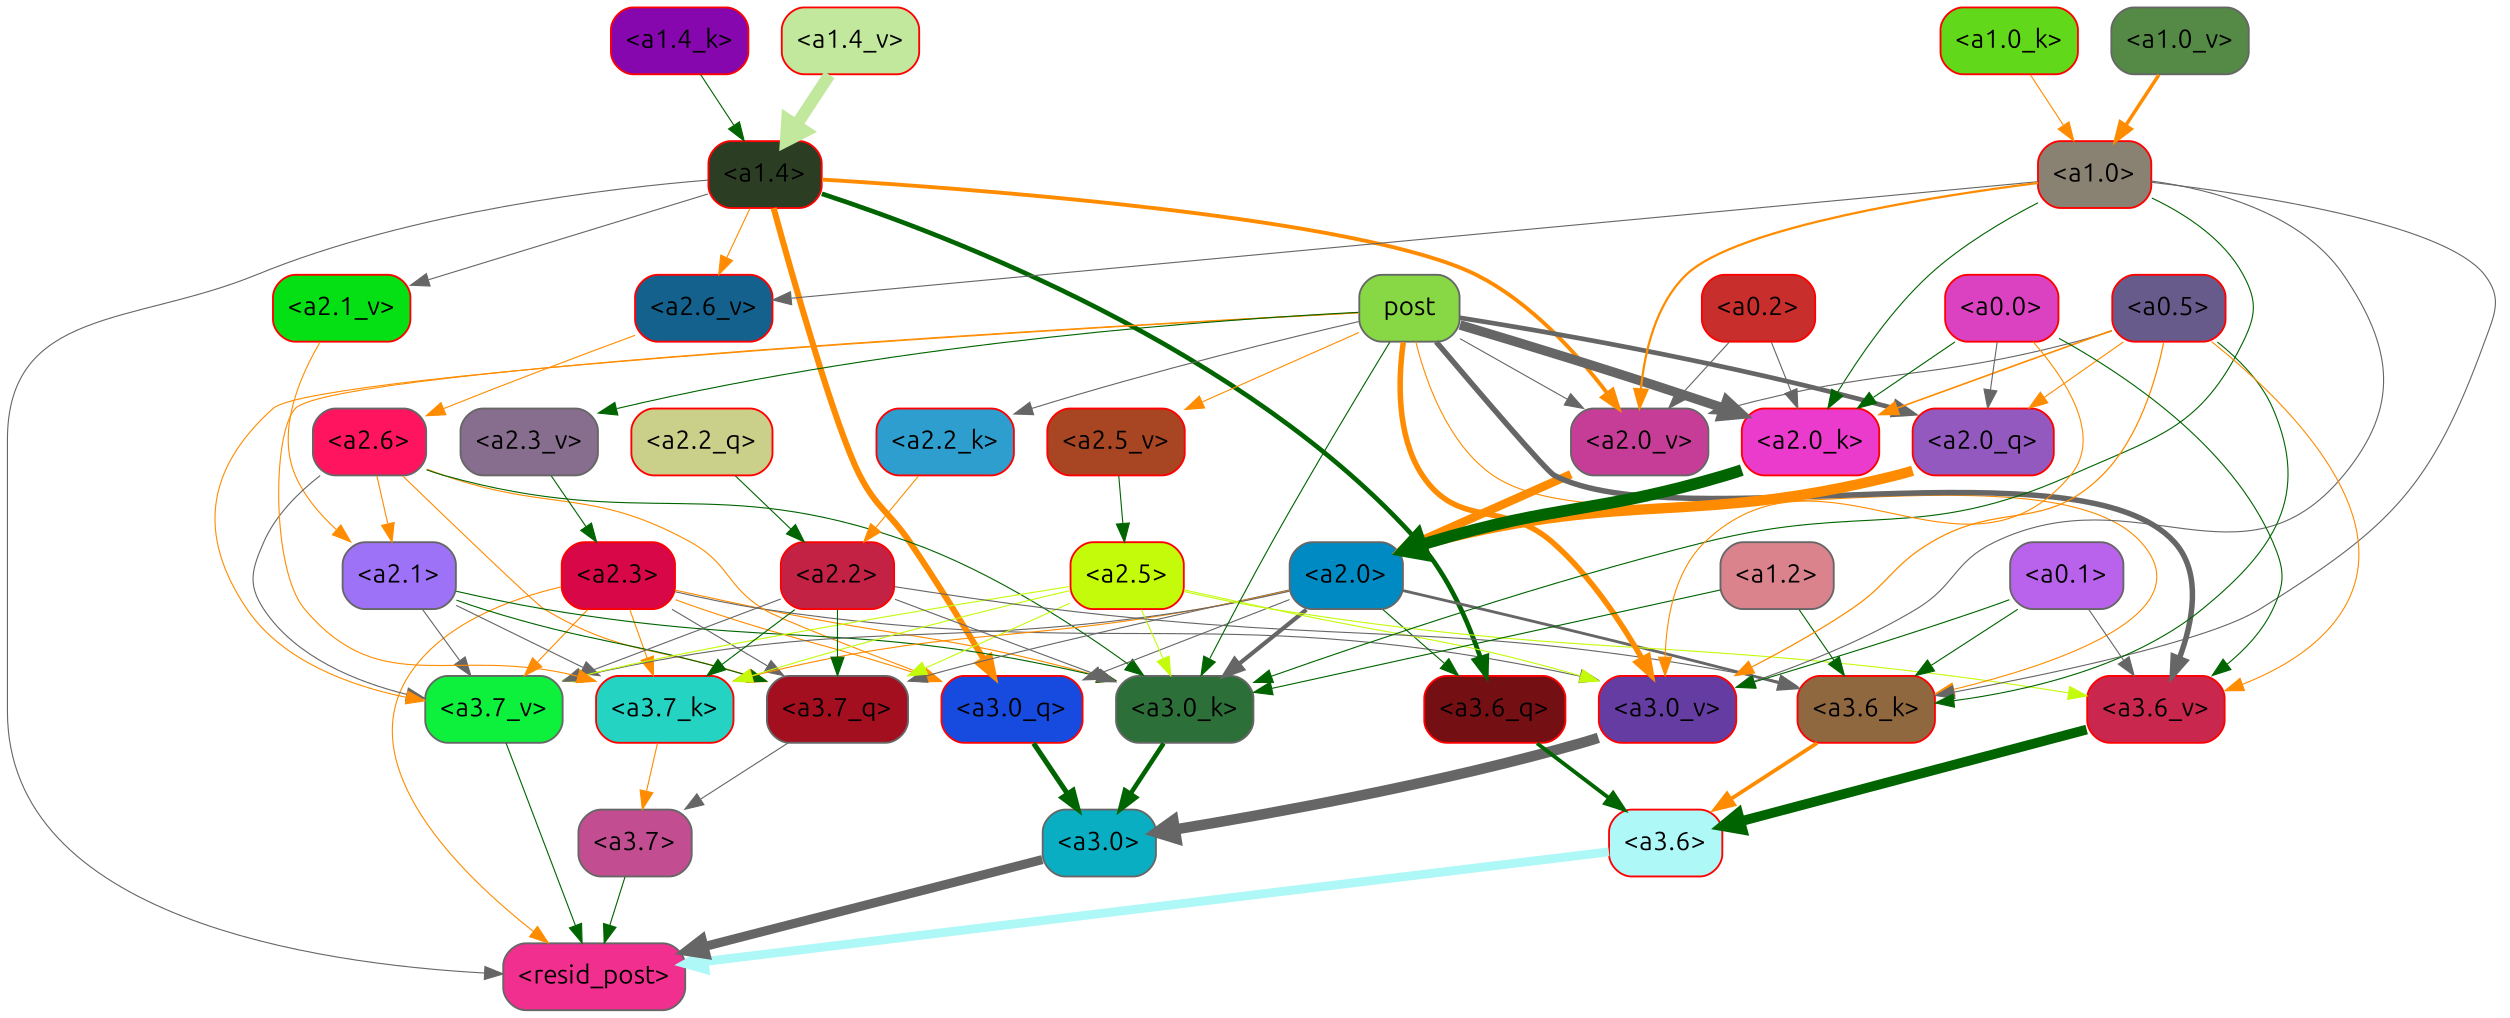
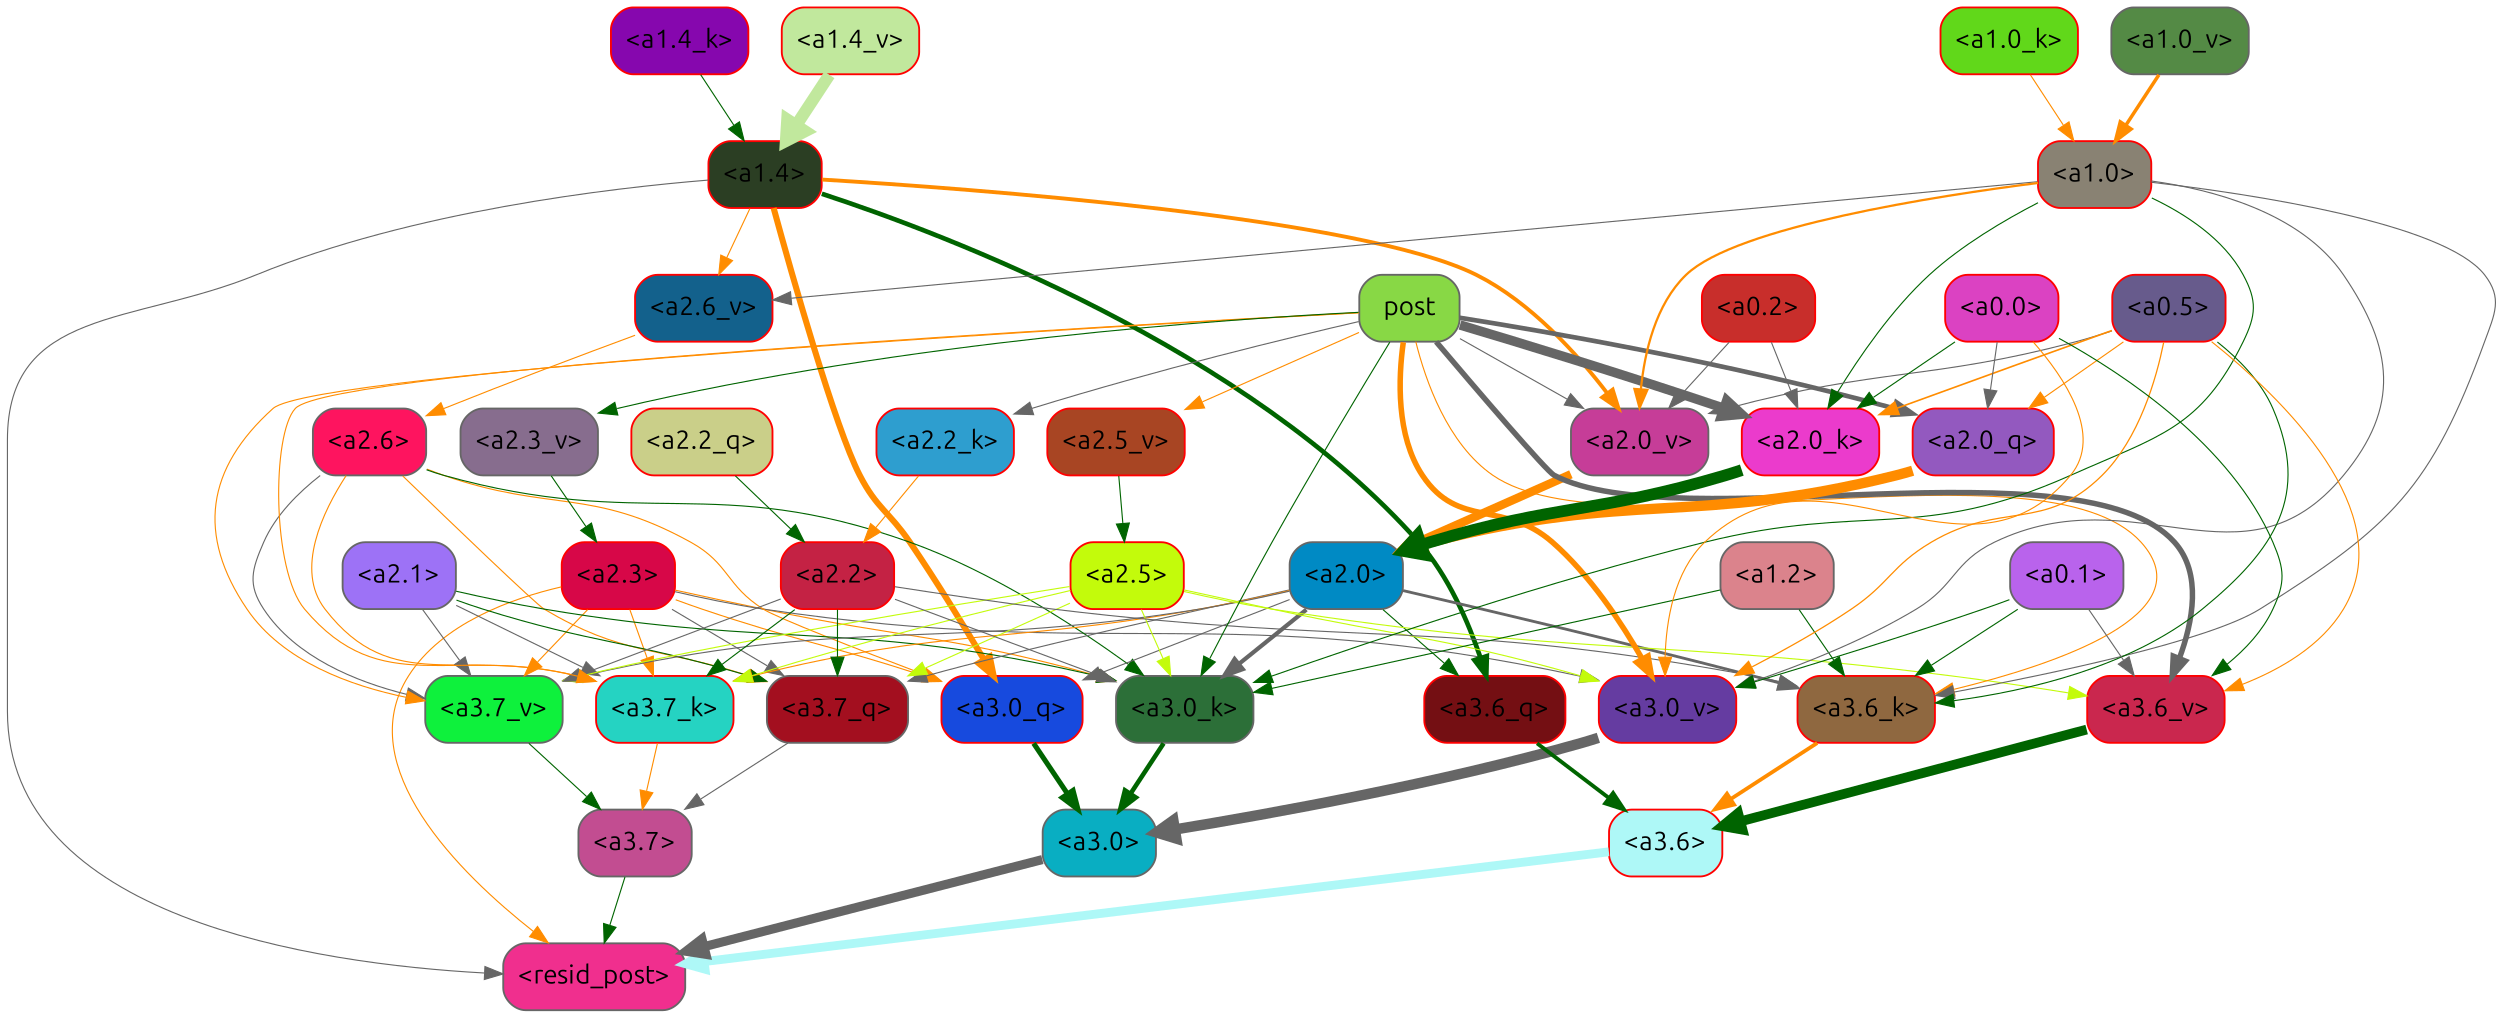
  strict digraph {
    fontname=Ubuntu
    splines=true
    node [color=red fontname=Ubuntu shape=box style="filled, rounded"]
    edge [color=darkorange fontname=Ubuntu penwidth=0.6]
    "<a3.7>" [color=gray40 fillcolor="#c24d91"]
    "<resid_post>" [color=gray40 fillcolor="#f02f8e"]
    "<a3.6>" [fillcolor="#aef8f7"]
    "<a3.0>" [color=gray40 fillcolor="#09aec2"]
    "<a2.3>" [fillcolor="#d70748"]
    "<a3.7_q>" [color=gray40 fillcolor="#a30f1f"]
    "<a3.0_q>" [fillcolor="#174ade"]
    "<a3.7_k>" [fillcolor="#25d3c2"]
    "<a3.0_k>" [color=gray40 fillcolor="#2c6f38"]
    "<a3.7_v>" [color=gray40 fillcolor="#0ef13c"]
    "<a3.0_v>" [fillcolor="#653ca1"]
    "<a1.4>" [fillcolor="#2b3e23"]
    "<a3.6_q>" [fillcolor="#740f13"]
    "<a2.6_v>" [fillcolor="#13618c"]
-   "<a2.1_v>" [fillcolor="#04e013"]
    "<a2.0_v>" [color=gray40 fillcolor="#c63d98"]
    "<a2.6>" [color=gray40 fillcolor="#fe145f"]
    "<a2.1>" [color=gray40 fillcolor="#9d72f6"]
    "<a2.0>" [color=gray40 fillcolor="#008ac4"]
    "<a3.6_k>" [fillcolor="#8f6840"]
    "<a3.6_v>" [fillcolor="#ca274e"]
    "<a2.5>" [fillcolor="#c3fb0b"]
    "<a2.2>" [fillcolor="#c42244"]
    n24 [color=gray40 fillcolor="#88d845" label=post]
    "<a2.0_q>" [fillcolor="#9359bf"]
    "<a2.2_k>" [fillcolor="#2e9ecf"]
    "<a2.0_k>" [fillcolor="#eb3bcc"]
    "<a2.5_v>" [fillcolor="#a84523"]
    "<a2.3_v>" [color=gray40 fillcolor="#876d8e"]
    "<a1.2>" [color=gray40 fillcolor="#db838c"]
    "<a1.0>" [fillcolor="#898273"]
    "<a0.5>" [fillcolor="#675b8c"]
    "<a0.1>" [color=gray40 fillcolor="#b963ec"]
    "<a0.0>" [fillcolor="#db42c2"]
    "<a2.2_q>" [fillcolor="#cacf89"]
    "<a0.2>" [fillcolor="#c82e2b"]
    "<a1.4_k>" [fillcolor="#8607ae"]
    "<a1.0_k>" [fillcolor="#61d81a"]
    "<a1.4_v>" [fillcolor="#c1e89d"]
    "<a1.0_v>" [color=gray40 fillcolor="#548a45"]
    "<a3.7>" -> "<resid_post>" [color=darkgreen]
    "<a3.6>" -> "<resid_post>" [color="#aef8f7" penwidth=4.753257989883423]
    "<a3.0>" -> "<resid_post>" [color=gray40 penwidth=4.90053927898407]
    "<a2.3>" -> "<resid_post>"
    "<a2.3>" -> "<a3.7_q>" [color=gray40]
    "<a2.3>" -> "<a3.0_q>"
    "<a2.3>" -> "<a3.7_k>"
    "<a2.3>" -> "<a3.0_k>"
    "<a2.3>" -> "<a3.7_v>"
    "<a2.3>" -> "<a3.0_v>" [color=gray40]
    "<a3.7_q>" -> "<a3.7>" [color=gray40]
    "<a3.0_q>" -> "<a3.0>" [color=darkgreen penwidth=2.7421876192092896]
    "<a3.7_k>" -> "<a3.7>"
    "<a3.0_k>" -> "<a3.0>" [color=darkgreen penwidth=2.476402521133423]
-   "<a3.7_v>" -> "<resid_post>" [color=darkgreen]
+   "<a3.7_v>" -> "<a3.7>" [color=darkgreen]
    "<a3.0_v>" -> "<a3.0>" [color=gray40 penwidth=5.652270674705505]
    "<a1.4>" -> "<resid_post>" [color=gray40]
    "<a1.4>" -> "<a3.0_q>" [penwidth=3.2760138511657715]
    "<a1.4>" -> "<a3.6_q>" [color=darkgreen penwidth=2.5149343013763428]
    "<a1.4>" -> "<a2.6_v>"
-   "<a1.4>" -> "<a2.1_v>" [color=gray40]
    "<a1.4>" -> "<a2.0_v>" [penwidth=2.0870713144540787]
    "<a3.6_q>" -> "<a3.6>" [color=darkgreen penwidth=2.091020345687866]
    "<a2.6_v>" -> "<a2.6>"
-   "<a2.1_v>" -> "<a2.1>"
    "<a2.0_v>" -> "<a2.0>" [penwidth=4.611755967140198]
    "<a2.6>" -> "<a3.7_q>"
    "<a2.6>" -> "<a3.0_q>"
-   "<a2.6>" -> "<a2.1>"
+   "<a2.6>" -> "<a3.7_k>"
    "<a2.6>" -> "<a3.0_k>" [color=darkgreen]
    "<a2.6>" -> "<a3.7_v>" [color=gray40]
    "<a2.1>" -> "<a3.7_q>" [color=darkgreen]
    "<a2.1>" -> "<a3.7_k>" [color=gray40]
    "<a2.1>" -> "<a3.0_k>" [color=darkgreen]
    "<a2.1>" -> "<a3.7_v>" [color=gray40]
    "<a2.0>" -> "<a3.7_q>" [color=gray40]
    "<a2.0>" -> "<a3.0_q>" [color=gray40]
    "<a2.0>" -> "<a3.7_k>"
    "<a2.0>" -> "<a3.0_k>" [color=gray40 penwidth=2.2635570764541626]
    "<a2.0>" -> "<a3.7_v>" [color=gray40]
    "<a2.0>" -> "<a3.6_q>" [color=darkgreen]
    "<a2.0>" -> "<a3.6_k>" [color=gray40 penwidth=1.5290023684501648]
    "<a3.6_k>" -> "<a3.6>" [penwidth=2.048597991466522]
    "<a3.6_v>" -> "<a3.6>" [color=darkgreen penwidth=5.2550448179244995]
    "<a2.5>" -> "<a3.7_q>" [color="#c3fb0b"]
    "<a2.5>" -> "<a3.7_k>" [color="#c3fb0b"]
    "<a2.5>" -> "<a3.0_k>" [color="#c3fb0b"]
    "<a2.5>" -> "<a3.7_v>" [color="#c3fb0b"]
    "<a2.5>" -> "<a3.0_v>" [color="#c3fb0b"]
    "<a2.5>" -> "<a3.6_v>" [color="#c3fb0b"]
    "<a2.2>" -> "<a3.7_q>" [color=darkgreen]
    "<a2.2>" -> "<a3.7_k>" [color=darkgreen]
    "<a2.2>" -> "<a3.0_k>" [color=gray40]
    "<a2.2>" -> "<a3.7_v>" [color=gray40]
    "<a2.2>" -> "<a3.6_k>" [color=gray40]
    n24 -> "<a3.7_k>"
    n24 -> "<a3.0_k>" [color=darkgreen]
    n24 -> "<a3.7_v>"
    n24 -> "<a3.0_v>" [penwidth=2.972973108291626]
    n24 -> "<a2.0_v>" [color=gray40]
    n24 -> "<a3.6_k>"
    n24 -> "<a3.6_v>" [color=gray40 penwidth=2.9556376338005066]
    n24 -> "<a2.0_q>" [color=gray40 penwidth=2.522909115999937]
    n24 -> "<a2.2_k>" [color=gray40]
    n24 -> "<a2.0_k>" [color=gray40 penwidth=5.094568967819214]
    n24 -> "<a2.5_v>"
    n24 -> "<a2.3_v>" [color=darkgreen]
    "<a2.0_q>" -> "<a2.0>" [penwidth=5.557696580886841]
    "<a2.2_k>" -> "<a2.2>"
    "<a2.0_k>" -> "<a2.0>" [color=darkgreen penwidth=6.320472955703735]
    "<a2.5_v>" -> "<a2.5>" [color=darkgreen]
    "<a2.3_v>" -> "<a2.3>" [color=darkgreen]
    "<a1.2>" -> "<a3.0_k>" [color=darkgreen]
    "<a1.2>" -> "<a3.6_k>" [color=darkgreen]
    "<a1.0>" -> "<a3.0_k>" [color=darkgreen]
    "<a1.0>" -> "<a3.0_v>" [color=gray40]
    "<a1.0>" -> "<a2.6_v>" [color=gray40]
    "<a1.0>" -> "<a2.0_v>" [penwidth=1.2152502536773682]
    "<a1.0>" -> "<a3.6_k>" [color=gray40]
    "<a1.0>" -> "<a2.0_k>" [color=darkgreen]
    "<a0.5>" -> "<a3.0_v>" [penwidth=0.6790935099124908]
    "<a0.5>" -> "<a2.0_v>" [color=gray40]
    "<a0.5>" -> "<a3.6_k>" [color=darkgreen]
    "<a0.5>" -> "<a3.6_v>"
    "<a0.5>" -> "<a2.0_q>"
    "<a0.5>" -> "<a2.0_k>" [penwidth=0.8835153579711914]
    "<a0.1>" -> "<a3.0_v>" [color=darkgreen]
    "<a0.1>" -> "<a3.6_k>" [color=darkgreen]
    "<a0.1>" -> "<a3.6_v>" [color=gray40]
    "<a0.0>" -> "<a3.0_v>"
    "<a0.0>" -> "<a3.6_v>" [color=darkgreen]
    "<a0.0>" -> "<a2.0_q>" [color=gray40]
    "<a0.0>" -> "<a2.0_k>" [color=darkgreen]
    "<a2.2_q>" -> "<a2.2>" [color=darkgreen]
    "<a0.2>" -> "<a2.0_v>" [color=gray40]
    "<a0.2>" -> "<a2.0_k>" [color=gray40]
    "<a1.4_k>" -> "<a1.4>" [color=darkgreen]
    "<a1.0_k>" -> "<a1.0>"
    "<a1.4_v>" -> "<a1.4>" [color="#c1e89d" penwidth=6.5241758823394775]
    "<a1.0_v>" -> "<a1.0>" [penwidth=1.8809151649475098]
  }
